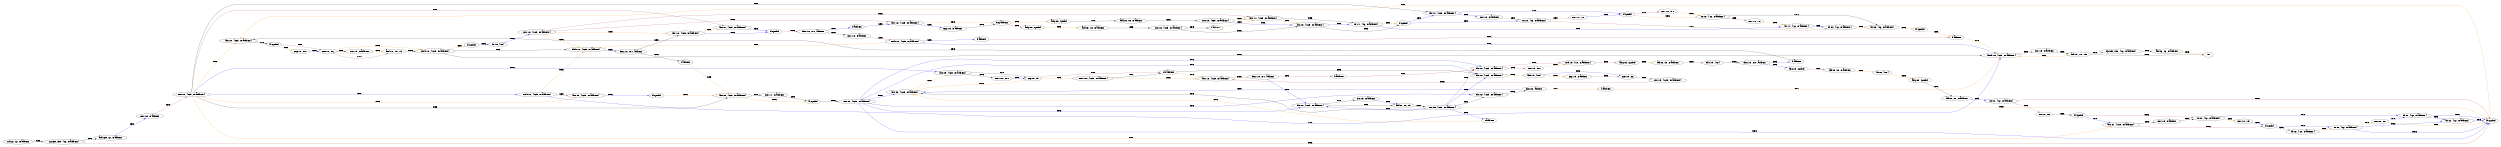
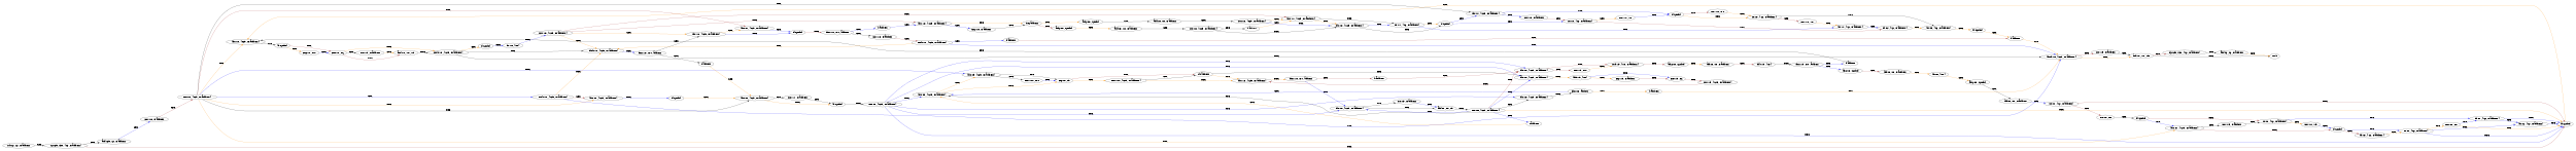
  digraph {
    rankdir=LR
    edge [color=darkorange]
    n1 [label="sub sp , sp , # address"]
    n2 [label="stp x29 , x30 , [ sp , # address ]"]
    n3 [label="add x29 , sp , # address"]
    n4 [label="bl symbol"]
    n5 [label="mov w8 , # address"]
    n6 [label="ldur x0 , [ x29 , #- address ]"]
    n7 [label="stur x0 , [ x29 , #- address ]"]
    n8 [label="sturb w8 , [ x29 , #- address ]"]
    n9 [label="ldur x0 , [ x29 , #- address ]"]
    n10 [label="ldur x0 , [ x29 , #- address ]"]
    n11 [label="ldur x9 , [ x29 , #- address ]"]
    n12 [label="ldur x1 , [ x29 , #- address ]"]
    n13 [label="ldur x1 , [ x29 , #- address ]"]
    n14 [label="ldur x1 , [ x29 , #- address ]"]
    n15 [label="ldurb w8 , [ x29 , #- address ]"]
    n16 [label="ldurb w8 , [ x29 , #- address ]"]
    n17 [label="bl symbol"]
    n18 [label="mov w1 , # address"]
    n19 [label="bl symbol"]
    n20 [label="cmp x8 , x9"]
    n21 [label="mov w10 , # 0"]
    n22 [label="mov w9 , # address"]
    n23 [label="bl symbol"]
    n24 [label="bl symbol"]
    n25 [label="bl symbol"]
    n26 [label="mov w8 , # address"]
    n27 [label="bl symbol"]
    n28 [label="mov w9 , # address"]
    n29 [label="and w0 , w8 , w9"]
    n30 [label="tbnz w8 , # 0 , address"]
    n31 [label="stur x0 , [ x29 , #- address ]"]
    n32 [label="ldur x8 , [ x29 , #- address ]"]
    n33 [label="stur w10 , [ x29 , #- address ]"]
    n34 [label="b.ls address"]
    n35 [label="ldur w8 , [ x29 , #- address ]"]
    n36 [label="ldur x8 , [ x29 , #- address ]"]
    n37 [label="tbnz w8 , # 0 , address"]
    n38 [label="ldrb w9 , [ x8 ]"]
    n39 [label="ldur x8 , [ x29 , #- address ]"]
    n40 [label="b address"]
    n41 [label="cmp w9 , # address"]
    n42 [label="cset w9 , eq"]
    n43 [label="b address"]
    n44 [label="ldp x29 , x30 , [ sp , # address ]"]
-   n45 [label=ret]
+   n45 [label=sturb]
    n46 [label="mov x9 , # address"]
    n47 [label="add x8 , x8 , x9"]
    n48 [label="ldur x8 , [ x29 , #- address ]"]
    n49 [label="stur x8 , [ x29 , #- address ]"]
    n50 [label="mov w9 , # 0"]
    n51 [label="strb w9 , [ x8 , # address ]"]
    n52 [label="stur w9 , [ x29 , #- address ]"]
    n53 [label="add sp , sp , # address"]
    n54 [label="b address"]
    n55 [label="ldur x8 , [ x29 , #- address ]"]
    n56 [label="cbnz x8 , address"]
    n57 [label="adrp x8 , symbol"]
    n58 [label="add x8 , x8 , # address"]
    n59 [label="ldrb w9 , [ x8 ]"]
    n60 [label="tbnz w9 , # 0 , address"]
    n61 [label="adrp x8 , symbol"]
    n62 [label="b address"]
    n63 [label="add x8 , x8 , # address"]
    n64 [label="ldr x0 , [ x8 ]"]
    n65 [label="adrp x8 , symbol"]
    n66 [label="add x8 , x8 , # address"]
    n67 [label="str x0 , [ sp , # address ]"]
    n68 [label="mov x0 , x8"]
    n69 [label="bl symbol"]
    n70 [label="str x0 , [ sp , # address ]"]
    n71 [label="mov w0 , w9"]
    n72 [label="ldr x1 , [ sp , # address ]"]
    n73 [label="ldr x8 , [ sp , # address ]"]
    n74 [label="str x0 , [ sp , # address ]"]
    n75 [label="ldr x2 , [ sp , # address ]"]
    n76 [label="mov x0 , x8"]
    n77 [label="cmp w0 , # 0"]
    n78 [label="cset w8 , eq"]
    n79 [label="b address"]
    n80 [label="ldur w0 , [ x29 , #- address ]"]
    n81 [label="tbnz w0 , # 0 , address"]
    n82 [label="mov w8 , # address"]
    n83 [label="b address"]
    n84 [label="sturb w8 , [ x29 , #- address ]"]
    n85 [label="ldur w8 , [ x29 , #- address ]"]
    n86 [label="b address"]
    n87 [label="cmp w8 , # address"]
    n88 [label="b.eq address"]
    n89 [label="mov w9 , # address"]
    n90 [label="and w8 , w8 , w9"]
    n91 [label="sturb w8 , [ x29 , #- address ]"]
    n92 [label="bl symbol"]
    n93 [label="ldr w8 , [ x0 ]"]
    n94 [label="stur w8 , [ x29 , #- address ]"]
    n95 [label="ldur w1 , [ x29 , #- address ]"]
    n96 [label="ldur x0 , [ x29 , #- address ]"]
    n97 [label="str w1 , [ sp , # address ]"]
    n98 [label="b address"]
    n99 [label="adrp x8 , symbol"]
    n100 [label="adrp x8 , symbol"]
    n101 [label="add x8 , x8 , # address"]
    n102 [label="add x8 , x8 , # address"]
    n103 [label="stur x8 , [ x29 , #- address ]"]
    n104 [label="stur x8 , [ x29 , #- address ]"]
    n105 [label="bl symbol"]
    n106 [label="ldr w1 , [ sp , # address ]"]
    n107 [label="b address"]
    n108 [label="str x0 , [ sp , # address ]"]
    n109 [label="ldr x2 , [ sp , # address ]"]
    n110 [label="mov w0 , w8"]
    n111 [label="mov w8 , # 0"]
    n112 [label="str x0 , [ sp , # address ]"]
    n113 [label="ldr x3 , [ sp , # address ]"]
    n114 [label="mov w0 , w8"]
    n115 [label="bl symbol"]
    n1 -> n2 [color=black label=CFG]
    n2 -> n3 [color=black label=CFG]
    n2 -> n4 [color=brown label=DFG]
    n3 -> n5 [color=blue label=CFG]
    n4 -> n6 [label=CFG]
    n5 -> n7 [color=brown label=CFG]
    n6 -> n24 [color=black label=DFG]
    n7 -> n6 [label=DFG]
    n7 -> n8 [color=blue label=CFG]
    n7 -> n9 [label=DFG]
    n7 -> n10 [color=black label=DFG]
    n7 -> n11 [color=blue label=DFG]
    n7 -> n12 [label=DFG]
    n7 -> n13 [color=brown label=DFG]
    n7 -> n14 [color=black label=DFG]
    n8 -> n9 [color=brown label=CFG]
    n8 -> n15 [color=blue label=DFG]
    n8 -> n16 [label=DFG]
    n9 -> n17 [color=blue label=DFG]
    n10 -> n18 [color=black label=CFG]
    n10 -> n19 [label=DFG]
    n11 -> n20 [color=black label=DFG]
    n11 -> n21 [color=black label=CFG]
    n12 -> n22 [color=black label=CFG]
    n12 -> n23 [color=brown label=DFG]
    n13 -> n25 [color=blue label=CFG]
    n14 -> n26 [color=blue label=CFG]
    n14 -> n27 [color=blue label=DFG]
    n15 -> n28 [color=brown label=CFG]
    n15 -> n29 [label=DFG]
    n16 -> n30 [color=blue label=DFG]
    n17 -> n10 [label=CFG]
    n18 -> n19 [color=black label=CFG]
    n19 -> n31 [color=black label=DFG]
    n20 -> n33 [label=CFG]
    n20 -> n34 [color=brown label=DFG]
    n21 -> n20 [color=blue label=CFG]
    n22 -> n70 [color=black label=CFG]
    n23 -> n73 [color=brown label=CFG]
    n23 -> n74 [color=blue label=DFG]
    n24 -> n77 [label=CFG]
    n24 -> n78 [color=brown label=DFG]
    n25 -> n81 [color=brown label=DFG]
    n26 -> n108 [color=brown label=CFG]
    n27 -> n111 [color=brown label=CFG]
    n27 -> n112 [label=DFG]
    n28 -> n29 [color=black label=CFG]
    n29 -> n44 [color=brown label=CFG]
    n29 -> n45 [color=black label=DFG]
    n30 -> n79 [color=black label=CFG]
    n30 -> n80 [color=black label=CFG]
    n31 -> n4 [color=blue label=DFG]
    n31 -> n32 [color=blue label=DFG]
    n31 -> n36 [color=blue label=DFG]
    n31 -> n39 [color=blue label=DFG]
    n31 -> n48 [color=blue label=DFG]
    n31 -> n55 [color=blue label=DFG]
    n32 -> n11 [label=CFG]
    n32 -> n20 [label=DFG]
    n33 -> n34 [color=black label=CFG]
    n33 -> n35 [label=DFG]
    n34 -> n35 [label=CFG]
    n34 -> n36 [color=black label=CFG]
    n35 -> n37 [label=DFG]
    n36 -> n38 [label=DFG]
    n37 -> n39 [color=blue label=CFG]
    n37 -> n40 [color=brown label=CFG]
    n38 -> n41 [label=CFG]
    n38 -> n42 [color=blue label=DFG]
    n39 -> n46 [color=black label=CFG]
    n39 -> n47 [color=black label=DFG]
    n40 -> n48 [color=brown label=CFG]
    n41 -> n42 [color=brown label=CFG]
    n42 -> n52 [color=brown label=DFG]
    n43 -> n15 [label=CFG]
    n44 -> n53 [color=black label=CFG]
    n46 -> n47 [color=blue label=CFG]
    n47 -> n49 [color=black label=DFG]
    n48 -> n50 [color=brown label=CFG]
    n48 -> n51 [color=brown label=DFG]
    n49 -> n4 [label=DFG]
    n49 -> n32 [color=black label=DFG]
    n49 -> n36 [color=blue label=DFG]
    n49 -> n39 [color=blue label=DFG]
    n49 -> n48 [color=brown label=DFG]
    n49 -> n54 [color=blue label=CFG]
    n49 -> n55 [color=black label=DFG]
    n50 -> n51 [label=CFG]
    n51 -> n57 [color=brown label=CFG]
    n52 -> n35 [color=brown label=DFG]
    n53 -> n45 [label=CFG]
    n54 -> n32 [label=CFG]
    n55 -> n56 [color=black label=DFG]
    n56 -> n32 [color=blue label=CFG]
    n56 -> n43 [label=CFG]
    n57 -> n58 [label=CFG]
    n58 -> n59 [color=brown label=CFG]
    n59 -> n60 [color=black label=DFG]
    n60 -> n61 [color=blue label=CFG]
    n60 -> n62 [color=blue label=CFG]
    n61 -> n63 [color=brown label=CFG]
    n62 -> n6 [color=black label=CFG]
    n63 -> n64 [label=CFG]
    n64 -> n65 [label=CFG]
    n65 -> n66 [color=black label=CFG]
    n66 -> n67 [color=blue label=CFG]
    n67 -> n4 [color=brown label=DFG]
    n67 -> n68 [color=brown label=CFG]
    n68 -> n69 [color=black label=CFG]
    n69 -> n12 [color=blue label=CFG]
    n69 -> n70 [color=brown label=DFG]
    n70 -> n71 [label=CFG]
    n70 -> n72 [color=blue label=DFG]
    n71 -> n23 [color=blue label=CFG]
    n72 -> n4 [color=blue label=DFG]
    n72 -> n75 [color=blue label=CFG]
    n73 -> n74 [label=CFG]
    n74 -> n4 [color=blue label=DFG]
    n74 -> n75 [color=blue label=DFG]
    n74 -> n76 [label=CFG]
    n75 -> n4 [color=blue label=DFG]
    n76 -> n4 [label=DFG]
    n76 -> n72 [color=blue label=CFG]
    n77 -> n78 [color=blue label=CFG]
    n78 -> n89 [color=black label=CFG]
    n78 -> n90 [color=brown label=DFG]
    n78 -> n91 [label=DFG]
    n79 -> n10 [label=CFG]
    n80 -> n13 [label=CFG]
    n80 -> n25 [color=blue label=DFG]
    n81 -> n82 [color=black label=CFG]
    n81 -> n83 [color=blue label=CFG]
    n82 -> n84 [color=brown label=CFG]
    n83 -> n85 [color=blue label=CFG]
    n84 -> n15 [color=blue label=DFG]
    n84 -> n16 [label=DFG]
    n84 -> n86 [color=blue label=CFG]
    n85 -> n87 [color=blue label=CFG]
    n85 -> n88 [label=DFG]
    n86 -> n98 [color=brown label=CFG]
    n87 -> n88 [color=black label=CFG]
    n88 -> n99 [label=CFG]
    n88 -> n100 [color=brown label=CFG]
    n89 -> n90 [label=CFG]
    n90 -> n91 [color=black label=DFG]
    n91 -> n15 [color=black label=DFG]
    n91 -> n16 [color=black label=DFG]
    n91 -> n92 [label=CFG]
    n92 -> n93 [color=blue label=DFG]
    n93 -> n94 [color=blue label=DFG]
    n94 -> n16 [label=CFG]
    n94 -> n80 [label=CFG]
    n94 -> n85 [color=brown label=DFG]
    n94 -> n95 [color=brown label=DFG]
    n95 -> n96 [label=CFG]
    n95 -> n97 [color=black label=DFG]
    n96 -> n97 [color=blue label=CFG]
    n96 -> n105 [color=black label=DFG]
    n97 -> n105 [label=CFG]
    n97 -> n106 [color=blue label=DFG]
    n98 -> n15 [label=CFG]
    n99 -> n101 [color=black label=CFG]
    n100 -> n102 [label=CFG]
    n101 -> n103 [color=black label=CFG]
    n102 -> n104 [color=black label=CFG]
    n103 -> n95 [label=CFG]
    n103 -> n96 [color=blue label=DFG]
    n104 -> n96 [color=black label=DFG]
    n104 -> n107 [color=black label=CFG]
    n105 -> n14 [color=blue label=CFG]
    n105 -> n108 [color=blue label=DFG]
    n106 -> n109 [color=blue label=CFG]
    n107 -> n95 [label=CFG]
    n108 -> n109 [color=brown label=DFG]
    n108 -> n110 [label=CFG]
    n109 -> n113 [label=CFG]
    n110 -> n27 [color=blue label=CFG]
    n111 -> n112 [label=CFG]
    n112 -> n113 [color=black label=DFG]
    n112 -> n114 [color=brown label=CFG]
    n113 -> n115 [label=CFG]
    n114 -> n106 [label=CFG]
    n115 -> n98 [label=CFG]
  }
